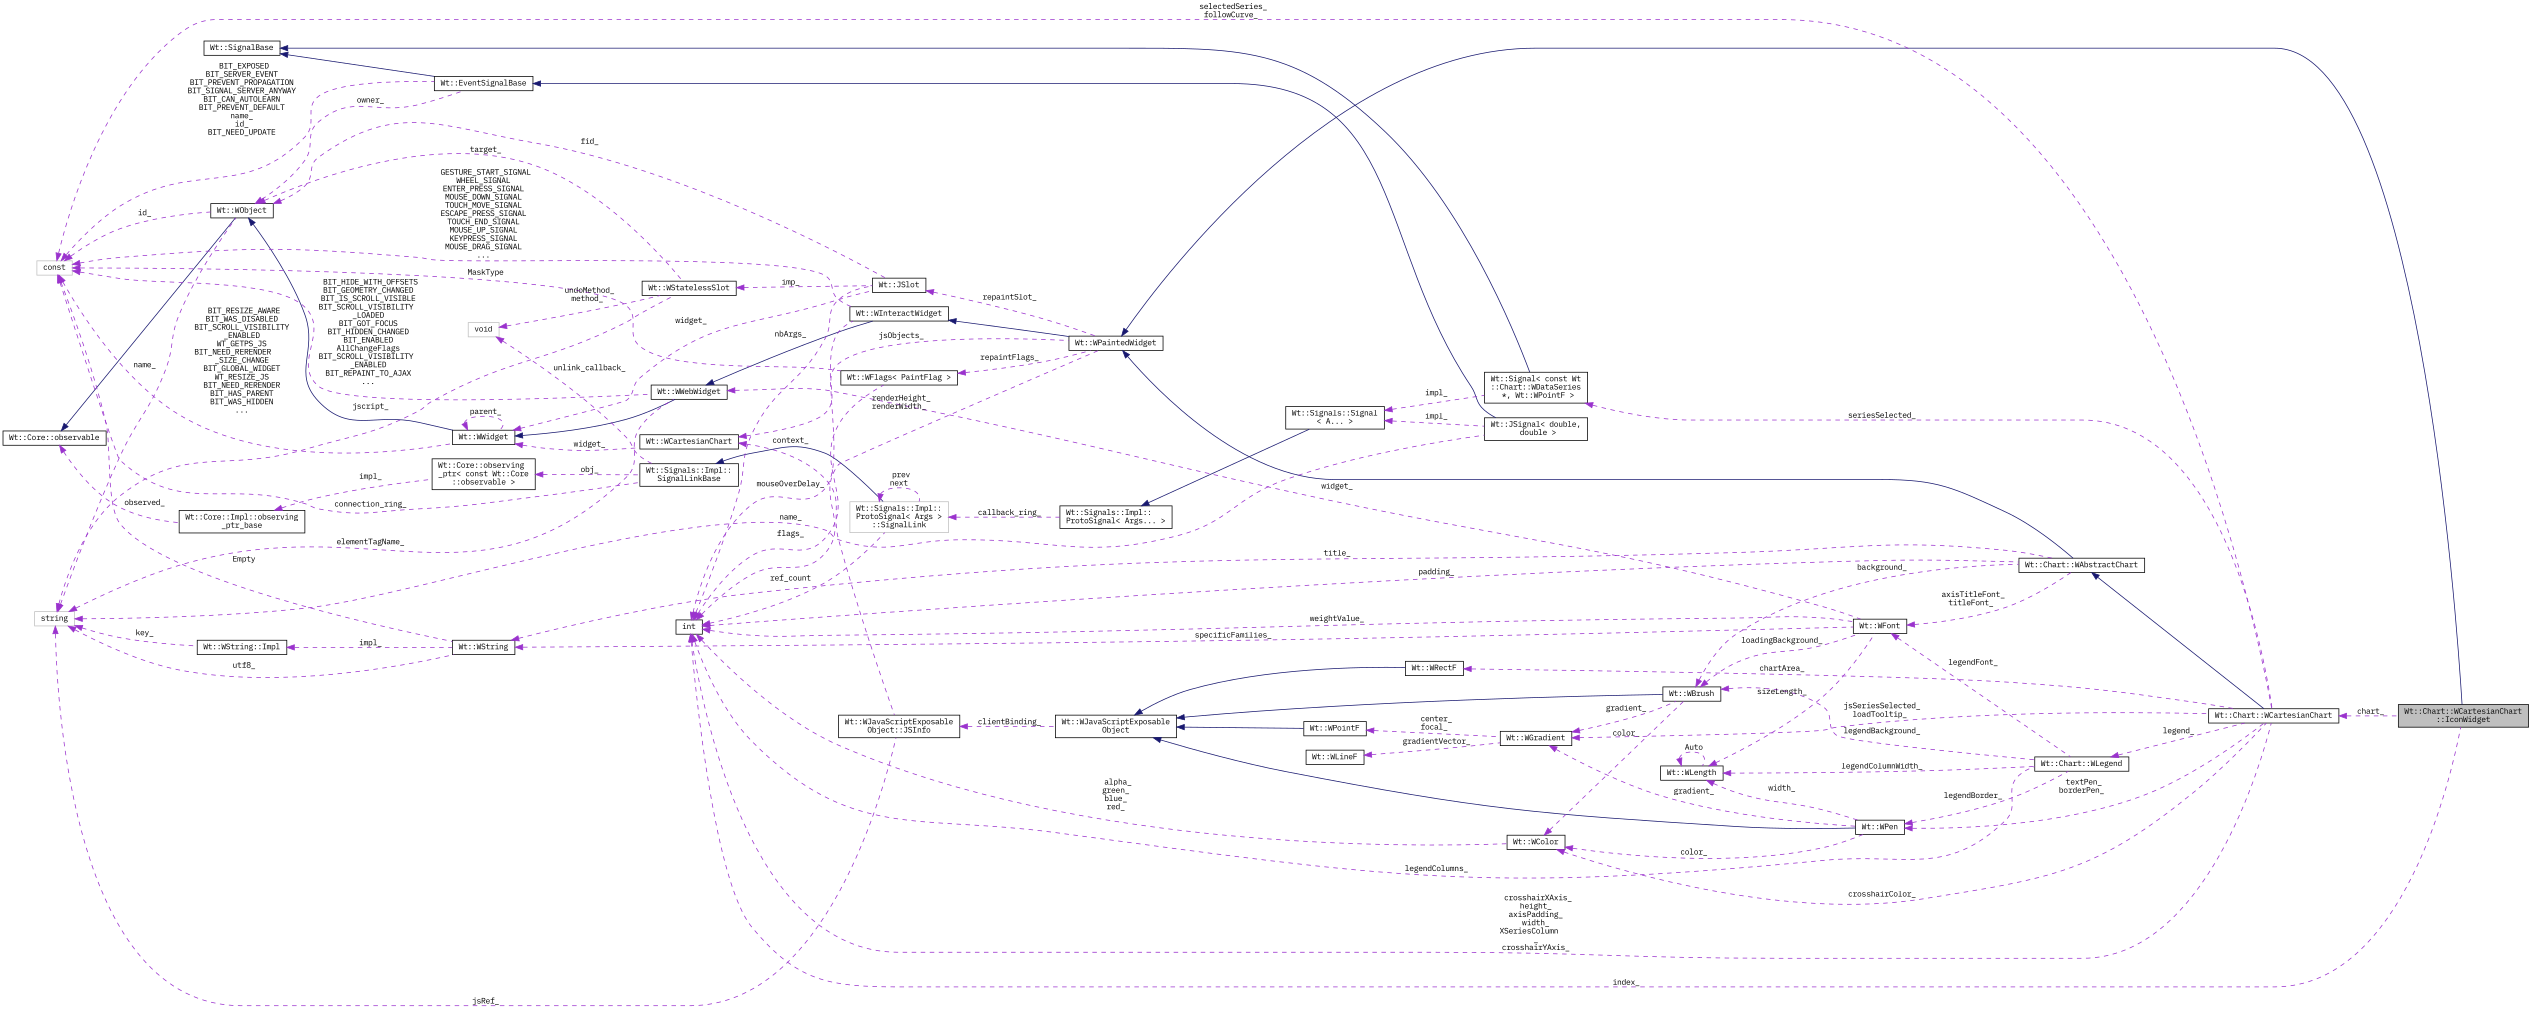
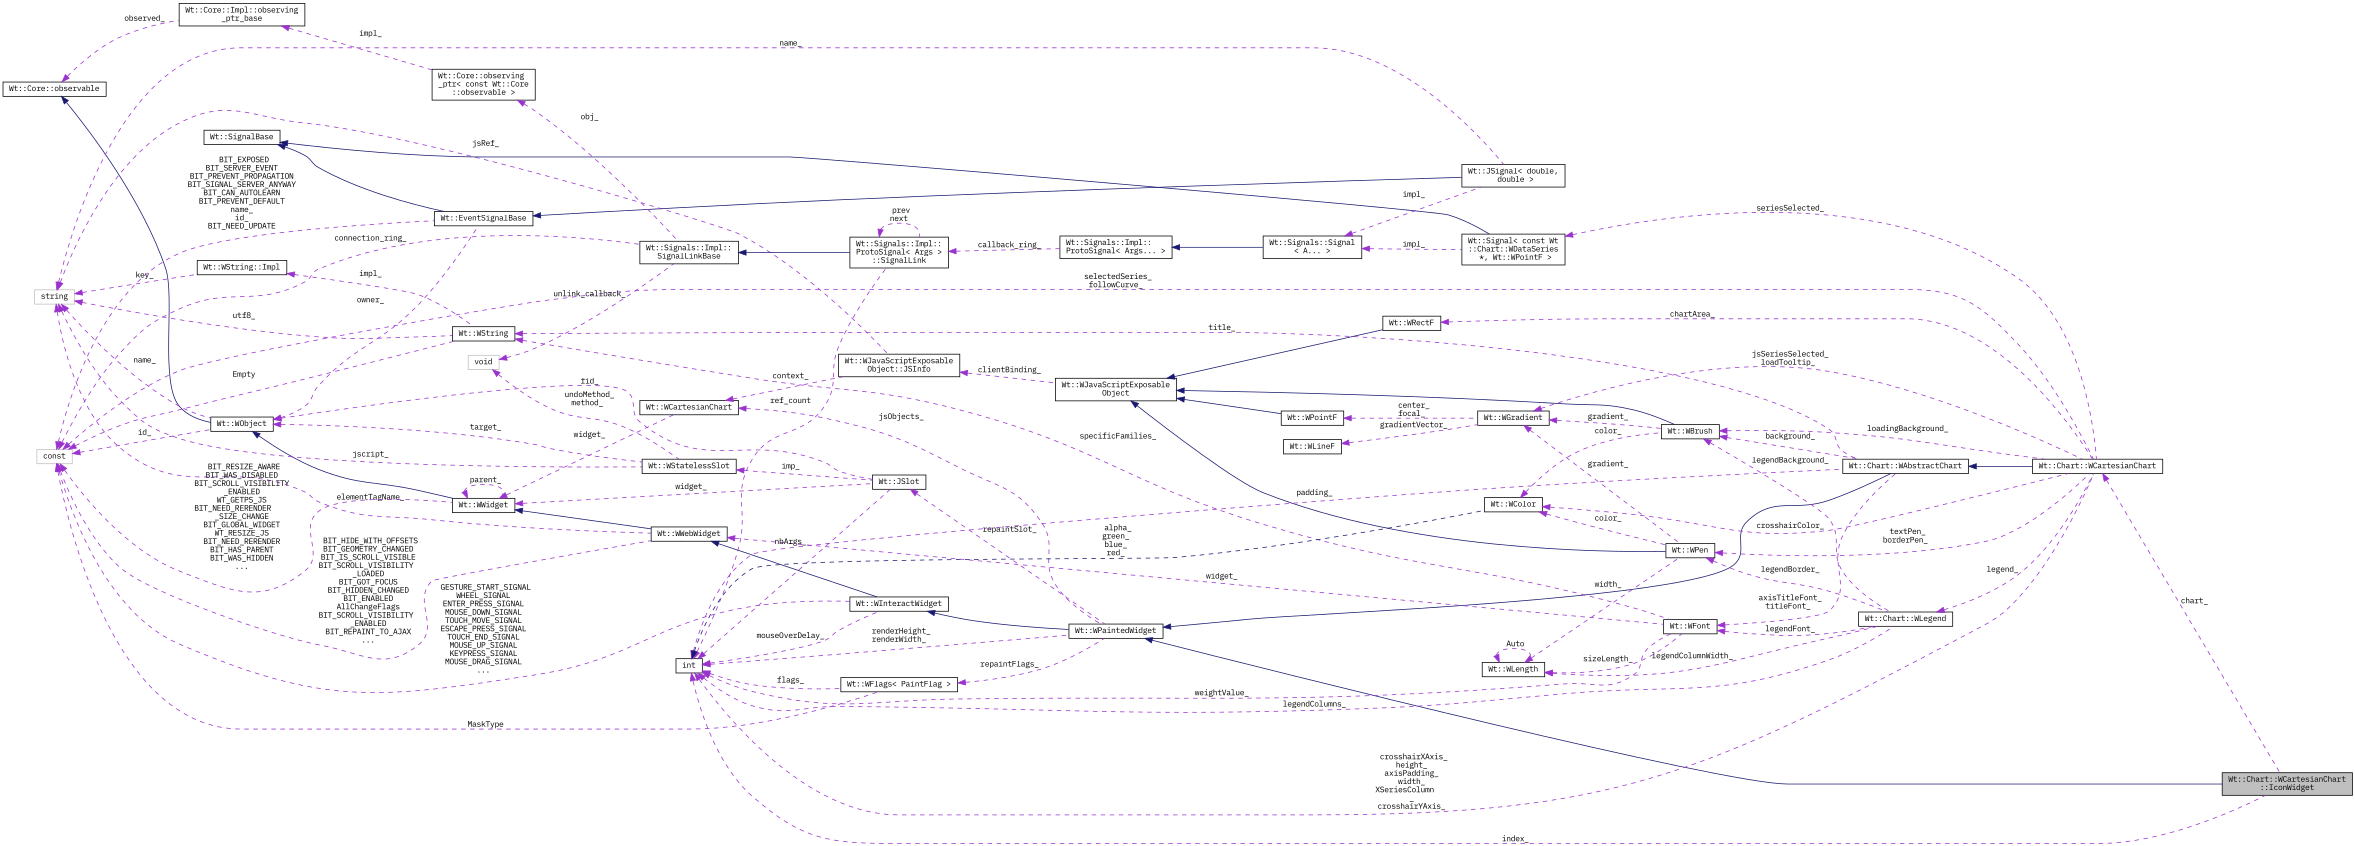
  digraph {
    fontname="IBM Plex Mono"
    rankdir=LR
    node [color=black fillcolor=white fontname="IBM Plex Mono" fontsize=10 shape=record style=filled]
    edge [color=darkorchid3 dir=back fontname="IBM Plex Mono" fontsize=10 labelfontname=Helvetica labelfontsize=10 style=dashed]
    n1 [fillcolor=grey75 fontcolor=black height=0.2 label="Wt::Chart::WCartesianChart\l::IconWidget" width=0.4]
    n2 [height=0.2 label="Wt::WPaintedWidget" width=0.4]
    n3 [height=0.2 label="Wt::Chart::WAbstractChart" width=0.4]
    n4 [height=0.2 label="Wt::Chart::WCartesianChart" width=0.4]
    n5 [height=0.2 label="Wt::WInteractWidget" width=0.4]
    n6 [height=0.2 label="Wt::WWebWidget" width=0.4]
    n7 [height=0.2 label="Wt::WFont" width=0.4]
    n8 [height=0.2 label="Wt::Chart::WLegend" width=0.4]
    n9 [height=0.2 label="Wt::WWidget" width=0.4]
    n10 [height=0.2 label="Wt::JSlot" width=0.4]
    n11 [height=0.2 label="Wt::WCartesianChart" width=0.4]
    n12 [height=0.2 label="Wt::WJavaScriptExposable\lObject::JSInfo" width=0.4]
    n13 [height=0.2 label="Wt::WObject" width=0.4]
    n14 [height=0.2 label="Wt::WStatelessSlot" width=0.4]
    n15 [height=0.2 label="Wt::EventSignalBase" width=0.4]
    n16 [height=0.2 label="Wt::JSignal\< double,\l double \>" width=0.4]
    n17 [height=0.2 label="Wt::Core::observable" width=0.4]
    n18 [height=0.2 label="Wt::Core::Impl::observing\l_ptr_base" width=0.4]
    n19 [height=0.2 label="Wt::Core::observing\l_ptr\< const Wt::Core\l::observable \>" width=0.4]
    n20 [color=grey75 height=0.2 label=string width=0.4]
    n21 [height=0.2 label="Wt::WString" width=0.4]
    n22 [height=0.2 label="Wt::WString::Impl" width=0.4]
    n23 [height=0.2 label="Wt::WJavaScriptExposable\lObject" width=0.4]
    n24 [color=grey75 height=0.2 label=const width=0.4]
    n25 [height=0.2 label="Wt::WFlags\< PaintFlag \>" width=0.4]
    n26 [height=0.2 label="Wt::Signals::Impl::\lSignalLinkBase" width=0.4]
-   n27 [color=grey75 height=0.2 label="Wt::Signals::Impl::\lProtoSignal\< Args \>\l::SignalLink" width=0.4]
+   n27 [height=0.2 label="Wt::Signals::Impl::\lProtoSignal\< Args \>\l::SignalLink" width=0.4]
    n28 [height=0.2 label=int width=0.4]
    n29 [height=0.2 label="Wt::WColor" width=0.4]
    n30 [height=0.2 label="Wt::WBrush" width=0.4]
    n31 [height=0.2 label="Wt::WPen" width=0.4]
    n32 [height=0.2 label="Wt::Signals::Impl::\lProtoSignal\< Args... \>" width=0.4]
    n33 [color=grey75 height=0.2 label=void width=0.4]
    n34 [height=0.2 label="Wt::WPointF" width=0.4]
    n35 [height=0.2 label="Wt::WRectF" width=0.4]
    n36 [height=0.2 label="Wt::WGradient" width=0.4]
    n37 [height=0.2 label="Wt::WLineF" width=0.4]
    n38 [height=0.2 label="Wt::WLength" width=0.4]
    n39 [height=0.2 label="Wt::Signal\< const Wt\l::Chart::WDataSeries\l *, Wt::WPointF \>" width=0.4]
    n40 [height=0.2 label="Wt::SignalBase" width=0.4]
    n41 [height=0.2 label="Wt::Signals::Signal\l\< A... \>" width=0.4]
    n2 -> n1 [color=midnightblue style=solid]
    n2 -> n3 [color=midnightblue style=solid]
    n3 -> n4 [color=midnightblue style=solid]
    n4 -> n1 [label=" chart_"]
    n5 -> n2 [color=midnightblue style=solid]
    n6 -> n5 [color=midnightblue style=solid]
    n6 -> n7 [label=" widget_"]
    n7 -> n3 [label=" axisTitleFont_\ntitleFont_"]
    n7 -> n8 [label=" legendFont_"]
    n8 -> n4 [label=" legend_"]
    n9 -> n6 [color=midnightblue style=solid]
    n9 -> n9 [label=" parent_"]
    n9 -> n10 [label=" widget_"]
    n9 -> n11 [label=" widget_"]
    n10 -> n2 [label=" repaintSlot_"]
    n11 -> n2 [label=" jsObjects_"]
    n11 -> n12 [label=" context_"]
    n12 -> n23 [label=" clientBinding_"]
    n13 -> n9 [color=midnightblue style=solid]
    n13 -> n10 [label=" fid_"]
    n13 -> n14 [label=" target_"]
    n13 -> n15 [label=" owner_"]
    n14 -> n10 [label=" imp_"]
    n15 -> n16 [color=midnightblue style=solid]
    n17 -> n13 [color=midnightblue style=solid]
    n17 -> n18 [label=" observed_"]
    n18 -> n19 [label=" impl_"]
    n19 -> n26 [label=" obj_"]
    n20 -> n6 [label=" elementTagName_"]
    n20 -> n12 [label=" jsRef_"]
    n20 -> n13 [label=" name_"]
    n20 -> n14 [label=" jscript_"]
    n20 -> n16 [label=" name_"]
    n20 -> n21 [label=" utf8_"]
    n20 -> n22 [label=" key_"]
    n21 -> n3 [label=" title_"]
    n21 -> n7 [label=" specificFamilies_"]
    n22 -> n21 [label=" impl_"]
    n23 -> n30 [color=midnightblue style=solid]
    n23 -> n31 [color=midnightblue style=solid]
    n23 -> n34 [color=midnightblue style=solid]
    n23 -> n35 [color=midnightblue style=solid]
    n24 -> n4 [label=" selectedSeries_\nfollowCurve_"]
    n24 -> n5 [label=" GESTURE_START_SIGNAL\nWHEEL_SIGNAL\nENTER_PRESS_SIGNAL\nMOUSE_DOWN_SIGNAL\nTOUCH_MOVE_SIGNAL\nESCAPE_PRESS_SIGNAL\nTOUCH_END_SIGNAL\nMOUSE_UP_SIGNAL\nKEYPRESS_SIGNAL\nMOUSE_DRAG_SIGNAL\n..."]
    n24 -> n6 [label=" BIT_HIDE_WITH_OFFSETS\nBIT_GEOMETRY_CHANGED\nBIT_IS_SCROLL_VISIBLE\nBIT_SCROLL_VISIBILITY\l_LOADED\nBIT_GOT_FOCUS\nBIT_HIDDEN_CHANGED\nBIT_ENABLED\nAllChangeFlags\nBIT_SCROLL_VISIBILITY\l_ENABLED\nBIT_REPAINT_TO_AJAX\n..."]
    n24 -> n9 [label=" BIT_RESIZE_AWARE\nBIT_WAS_DISABLED\nBIT_SCROLL_VISIBILITY\l_ENABLED\nWT_GETPS_JS\nBIT_NEED_RERENDER\l_SIZE_CHANGE\nBIT_GLOBAL_WIDGET\nWT_RESIZE_JS\nBIT_NEED_RERENDER\nBIT_HAS_PARENT\nBIT_WAS_HIDDEN\n..."]
    n24 -> n13 [label=" id_"]
    n24 -> n15 [label=" BIT_EXPOSED\nBIT_SERVER_EVENT\nBIT_PREVENT_PROPAGATION\nBIT_SIGNAL_SERVER_ANYWAY\nBIT_CAN_AUTOLEARN\nBIT_PREVENT_DEFAULT\nname_\nid_\nBIT_NEED_UPDATE"]
    n24 -> n21 [label=" Empty"]
    n24 -> n25 [label=" MaskType"]
    n24 -> n26 [label=" connection_ring_"]
    n25 -> n2 [label=" repaintFlags_"]
    n26 -> n27 [color=midnightblue style=solid]
    n27 -> n27 [label=" prev\nnext"]
    n27 -> n32 [label=" callback_ring_"]
    n28 -> n1 [label=" index_"]
    n28 -> n2 [label=" renderHeight_\nrenderWidth_"]
    n28 -> n3 [label=" padding_"]
    n28 -> n4 [label=" crosshairXAxis_\nheight_\naxisPadding_\nwidth_\nXSeriesColumn\l_\ncrosshairYAxis_"]
    n28 -> n5 [label=" mouseOverDelay_"]
    n28 -> n7 [label=" weightValue_"]
    n28 -> n8 [label=" legendColumns_"]
    n28 -> n10 [label=" nbArgs_"]
    n28 -> n25 [label=" flags_"]
    n28 -> n27 [label=" ref_count"]
-   n28 -> n29 [label=" alpha_\ngreen_\nblue_\nred_"]
+   n28 -> n29 [color=midnightblue label=" alpha_\ngreen_\nblue_\nred_"]
    n29 -> n4 [label=" crosshairColor_"]
    n29 -> n30 [label=" color_"]
    n29 -> n31 [label=" color_"]
    n30 -> n3 [label=" background_"]
-   n30 -> n7 [label=" loadingBackground_"]
+   n30 -> n4 [label=" loadingBackground_"]
    n30 -> n8 [label=" legendBackground_"]
    n31 -> n4 [label=" textPen_\nborderPen_"]
    n31 -> n8 [label=" legendBorder_"]
    n32 -> n41 [color=midnightblue style=solid]
    n33 -> n14 [label=" undoMethod_\nmethod_"]
    n33 -> n26 [label=" unlink_callback_"]
    n34 -> n36 [label=" center_\nfocal_"]
    n35 -> n4 [label=" chartArea_"]
    n36 -> n4 [label=" jsSeriesSelected_\nloadTooltip_"]
    n36 -> n30 [label=" gradient_"]
    n36 -> n31 [label=" gradient_"]
    n37 -> n36 [label=" gradientVector_"]
    n38 -> n7 [label=" sizeLength_"]
    n38 -> n8 [label=" legendColumnWidth_"]
    n38 -> n31 [label=" width_"]
    n38 -> n38 [label=" Auto"]
    n39 -> n4 [label=" seriesSelected_"]
    n40 -> n15 [color=midnightblue style=solid]
    n40 -> n39 [color=midnightblue style=solid]
    n41 -> n16 [label=" impl_"]
    n41 -> n39 [label=" impl_"]
  }
